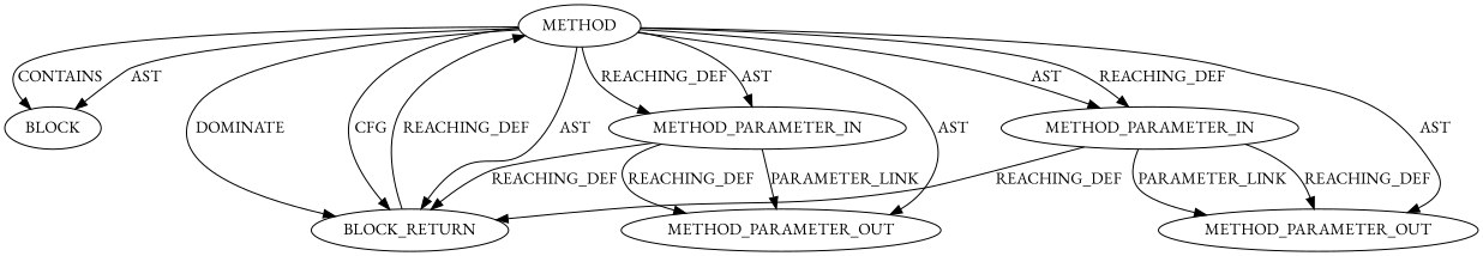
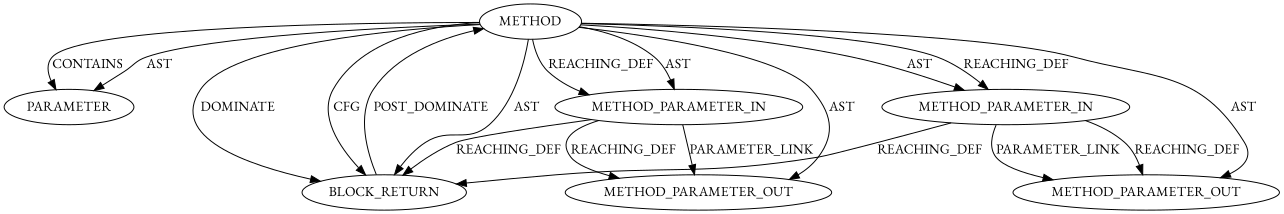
  digraph {
    fontname="EB Garamond"
    node [CODE="<empty>" ORDER=1 TYPE_FULL_NAME=ANY fontname="EB Garamond" EVALUATION_STRATEGY=BY_VALUE IS_VARIADIC=false]
    edge [fontname="EB Garamond"]
-   n1 [ARGUMENT_INDEX=1 label=BLOCK EVALUATION_STRATEGY="" IS_VARIADIC=""]
+   n1 [ARGUMENT_INDEX=1 label=PARAMETER EVALUATION_STRATEGY="" IS_VARIADIC=""]
    n2 [CODE=RET ORDER=2 label=BLOCK_RETURN IS_VARIADIC=""]
    n3 [AST_PARENT_FULL_NAME="<global>" AST_PARENT_TYPE=NAMESPACE_BLOCK FILENAME="<empty>" FULL_NAME=ceph_msg_data_advance IS_EXTERNAL=true NAME=ceph_msg_data_advance ORDER=0 label=METHOD TYPE_FULL_NAME="" EVALUATION_STRATEGY="" IS_VARIADIC=""]
    n4 [CODE=p2 INDEX=2 NAME=p2 ORDER=2 label=METHOD_PARAMETER_IN]
    n5 [CODE=p1 INDEX=1 NAME=p1 label=METHOD_PARAMETER_IN]
    n6 [CODE=p1 INDEX=1 NAME=p1 label=METHOD_PARAMETER_OUT]
    n7 [CODE=p2 INDEX=2 NAME=p2 ORDER=2 label=METHOD_PARAMETER_OUT]
-   n2 -> n3 [label=REACHING_DEF]
+   n2 -> n3 [label=POST_DOMINATE]
    n3 -> n1 [label=CONTAINS]
    n3 -> n1 [label=AST]
    n3 -> n2 [label=AST]
    n3 -> n2 [label=DOMINATE]
    n3 -> n2 [label=CFG]
    n3 -> n4 [label=REACHING_DEF]
    n3 -> n4 [label=AST]
    n3 -> n5 [label=AST]
    n3 -> n5 [label=REACHING_DEF]
    n3 -> n6 [label=AST]
    n3 -> n7 [label=AST]
    n4 -> n2 [VARIABLE=p2 label=REACHING_DEF]
    n4 -> n7 [VARIABLE=p2 label=REACHING_DEF]
    n4 -> n7 [label=PARAMETER_LINK]
    n5 -> n2 [VARIABLE=p1 label=REACHING_DEF]
    n5 -> n6 [VARIABLE=p1 label=REACHING_DEF]
    n5 -> n6 [label=PARAMETER_LINK]
  }
